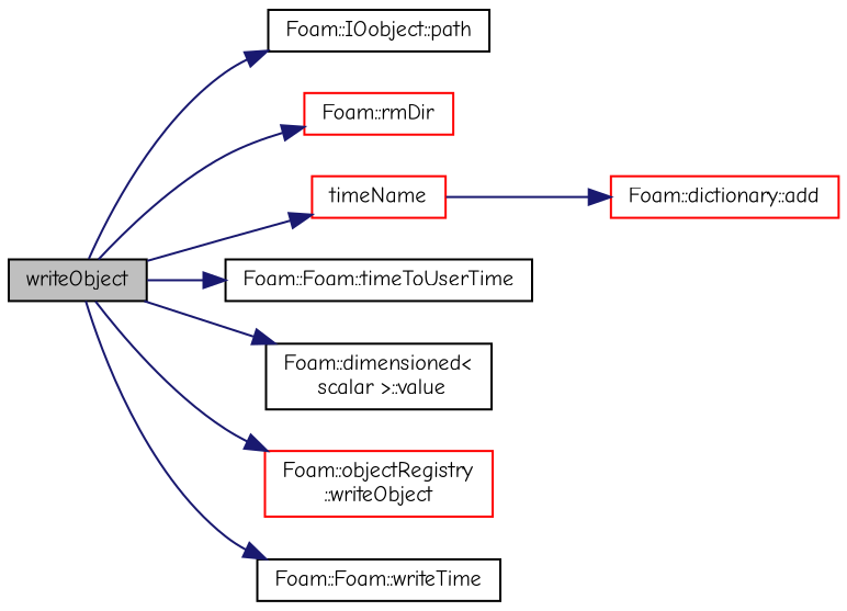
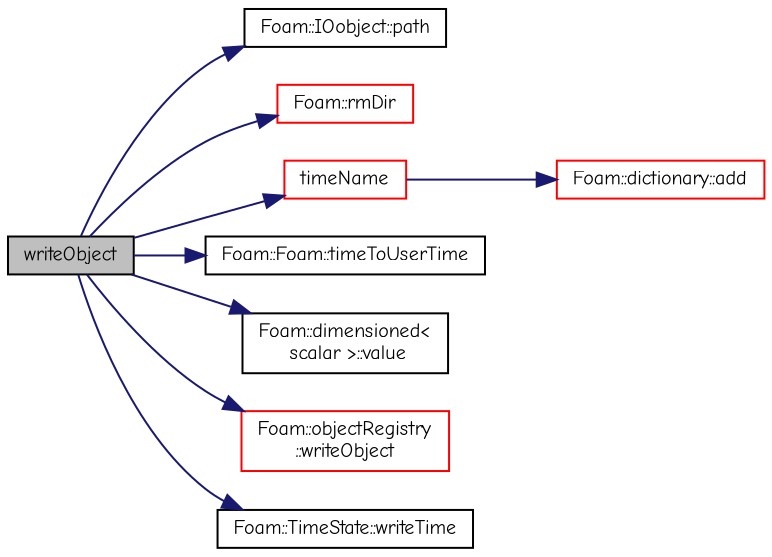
  digraph {
    fontname="Comic Neue"
    rankdir=LR
    node [color=black fontname="Comic Neue" fontsize=10 shape=record]
    edge [color=midnightblue fontname="Comic Neue" fontsize=10 labelfontname=Helvetica labelfontsize=10 style=solid]
    n1 [fillcolor=grey75 fontcolor=black height=0.2 label=writeObject style=filled width=0.4]
    n2 [height=0.2 label="Foam::IOobject::path" width=0.4]
    n3 [color=red height=0.2 label="Foam::rmDir" width=0.4]
    n4 [color=red height=0.2 label=timeName width=0.4]
    n5 [height=0.2 label="Foam::Foam::timeToUserTime" width=0.4]
    n6 [height=0.2 label="Foam::dimensioned\<\l scalar \>::value" width=0.4]
    n7 [color=red height=0.2 label="Foam::objectRegistry\l::writeObject" width=0.4]
-   n8 [height=0.2 label="Foam::Foam::writeTime" width=0.4]
+   n8 [height=0.2 label="Foam::TimeState::writeTime" width=0.4]
    n9 [color=red height=0.2 label="Foam::dictionary::add" width=0.4]
    n1 -> n2
    n1 -> n3
    n1 -> n4
    n1 -> n5
    n1 -> n6
    n1 -> n7
    n1 -> n8
    n4 -> n9
  }
